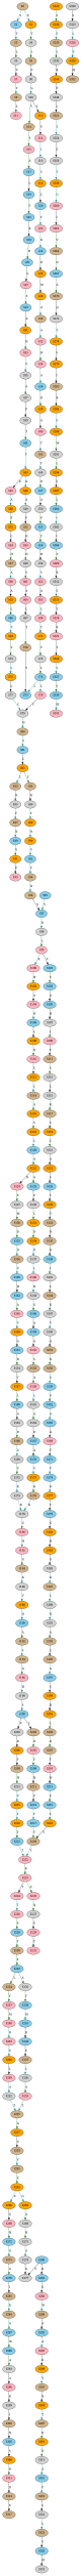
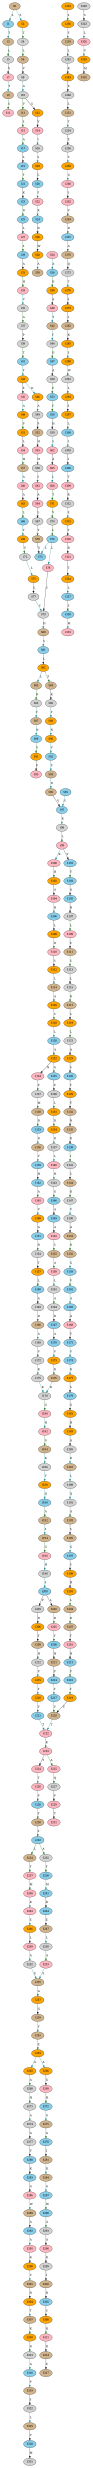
  strict digraph {
    fontname="Noto Serif"
    node [fillcolor=skyblue fontname="Noto Serif" style=filled]
    edge [color=black fontname="Noto Serif"]
    S0 [fillcolor=tan]
    S1
    S2 [fillcolor=orange]
    S3 [fillcolor=tan]
    S4 [fillcolor=lightgrey]
    S5 [fillcolor=lightgrey]
    S6 [fillcolor=tan]
    S7 [fillcolor=lightpink]
    S8 [fillcolor=lightgrey]
    S9 [fillcolor=tan]
    S10 [fillcolor=lightgrey]
    S11 [fillcolor=lightpink]
    S12 [fillcolor=orange]
    S13 [fillcolor=tan]
    S14 [fillcolor=lightpink]
    S15 [fillcolor=lightpink]
    S16 [fillcolor=lightgrey]
    S17
    S18 [fillcolor=orange]
    S19
    S20
    S21
    S22 [fillcolor=lightpink]
    S23
    S24
    S25
    S26 [fillcolor=orange]
    S27 [fillcolor=lightpink]
    S28 [fillcolor=orange]
    S29
    S30 [fillcolor=tan]
    S31 [fillcolor=orange]
-   S32 [fillcolor=lightpink]
    S33 [fillcolor=lightpink]
    S34 [fillcolor=lightpink]
    S35 [fillcolor=lightgrey]
    S36
    S37 [fillcolor=lightgrey]
    S38 [fillcolor=orange]
    S39 [fillcolor=lightgrey]
    S40 [fillcolor=lightpink]
    S41
    S42 [fillcolor=tan]
    S43 [fillcolor=orange]
    S44 [fillcolor=lightgrey]
    S45 [fillcolor=lightpink]
    S46 [fillcolor=orange]
    S47
    S48 [fillcolor=orange]
    S49 [fillcolor=lightgrey]
    S50 [fillcolor=lightgrey]
    S51 [fillcolor=orange]
    S52 [fillcolor=tan]
    S53
    S54 [fillcolor=lightpink]
    S55 [fillcolor=lightpink]
    S56
    S57 [fillcolor=tan]
    S58 [fillcolor=lightgrey]
    S59 [fillcolor=lightgrey]
    S60 [fillcolor=lightpink]
    S61 [fillcolor=lightpink]
    S62 [fillcolor=lightpink]
    S63 [fillcolor=orange]
    S64 [fillcolor=lightpink]
    S65 [fillcolor=lightpink]
    S66
    S67 [fillcolor=lightgrey]
    S68 [fillcolor=lightpink]
    S69 [fillcolor=orange]
    S70 [fillcolor=tan]
    S71 [fillcolor=orange]
    S72 [fillcolor=lightgrey]
    S73
    S74 [fillcolor=lightgrey]
    S75 [fillcolor=orange]
    S76
    S77 [fillcolor=lightgrey]
    S78 [fillcolor=lightpink]
    S79 [fillcolor=lightgrey]
    S80 [fillcolor=tan]
    S81
    S82 [fillcolor=orange]
    S83 [fillcolor=tan]
    S84 [fillcolor=tan]
    S85 [fillcolor=lightgrey]
    S86 [fillcolor=lightgrey]
    S87 [fillcolor=tan]
    S88 [fillcolor=orange]
    S89
    S90 [fillcolor=orange]
    S91 [fillcolor=orange]
    S92
    S93 [fillcolor=lightpink]
    S94 [fillcolor=tan]
    S96 [fillcolor=tan]
    S95
    S97
    S98 [fillcolor=lightgrey]
    S99 [fillcolor=lightpink]
    S100 [fillcolor=lightpink]
    S101
    S102 [fillcolor=orange]
    S103
    S104 [fillcolor=lightpink]
    S105
    S106
    S107 [fillcolor=lightgrey]
    S108 [fillcolor=orange]
    S109 [fillcolor=lightpink]
    S110 [fillcolor=lightpink]
    S111 [fillcolor=tan]
    S112 [fillcolor=orange]
    S113 [fillcolor=lightgrey]
    S114 [fillcolor=tan]
    S115 [fillcolor=lightgrey]
    S116 [fillcolor=orange]
    S117 [fillcolor=tan]
    S118 [fillcolor=orange]
    S119 [fillcolor=orange]
    S120
    S121 [fillcolor=lightgrey]
    S122 [fillcolor=orange]
    S123 [fillcolor=orange]
    S124 [fillcolor=lightpink]
    S125
    S126
    S127 [fillcolor=lightgrey]
    S128 [fillcolor=lightgrey]
    S129 [fillcolor=orange]
    S130 [fillcolor=tan]
    S131 [fillcolor=orange]
    S132 [fillcolor=tan]
    S133
    S134 [fillcolor=orange]
    S135 [fillcolor=tan]
    S136 [fillcolor=tan]
    S137 [fillcolor=lightgrey]
    S138
    S139
    S140 [fillcolor=lightpink]
    S141 [fillcolor=lightgrey]
    S142
    S143 [fillcolor=lightgrey]
    S144 [fillcolor=tan]
    S145 [fillcolor=lightpink]
    S146
    S147 [fillcolor=lightgrey]
    S148 [fillcolor=orange]
    S149
    S150 [fillcolor=lightgrey]
    S151
    S152 [fillcolor=lightpink]
    n154 [fillcolor=tan label=S553]
    S154 [fillcolor=lightgrey]
    S155 [fillcolor=tan]
    S156 [fillcolor=tan]
    S157 [fillcolor=orange]
    S158 [fillcolor=lightpink]
    S159
    S160
    S161 [fillcolor=lightgrey]
    S162
    S163 [fillcolor=lightgrey]
    S164 [fillcolor=lightgrey]
    S165
    S166 [fillcolor=tan]
    S167
    S168 [fillcolor=lightpink]
    S169 [fillcolor=lightgrey]
    S170
    S171
    S172 [fillcolor=lightgrey]
    S173 [fillcolor=orange]
    S174
    S175 [fillcolor=lightgrey]
    S176 [fillcolor=tan]
    S177 [fillcolor=orange]
    S178 [fillcolor=lightgrey]
    S179
    S180 [fillcolor=lightpink]
    S181 [fillcolor=orange]
    S182 [fillcolor=lightpink]
    S183 [fillcolor=orange]
    S184 [fillcolor=tan]
    S185 [fillcolor=lightgrey]
    S186 [fillcolor=lightgrey]
    S187 [fillcolor=tan]
    S188 [fillcolor=orange]
    S189 [fillcolor=lightgrey]
    S190
    S191 [fillcolor=lightgrey]
    S192 [fillcolor=tan]
    S193 [fillcolor=tan]
    S194 [fillcolor=tan]
    S195 [fillcolor=tan]
    S196 [fillcolor=lightpink]
    S197
    S198 [fillcolor=lightgrey]
    S199 [fillcolor=orange]
    S200
    S201 [fillcolor=orange]
    S202 [fillcolor=tan]
    S203 [fillcolor=lightgrey]
    S204 [fillcolor=tan]
    S205 [fillcolor=lightpink]
    S206 [fillcolor=orange]
    S207 [fillcolor=tan]
    S208
    S209 [fillcolor=tan]
    S210 [fillcolor=lightpink]
    S211 [fillcolor=tan]
    S212 [fillcolor=lightgrey]
    S213
    S214
    S215 [fillcolor=orange]
    S216
    S217
    S218 [fillcolor=orange]
    S219 [fillcolor=orange]
    S220 [fillcolor=tan]
    S221
    S222 [fillcolor=lightpink]
    S223 [fillcolor=lightpink]
    S224 [fillcolor=lightpink]
    S225 [fillcolor=lightpink]
    S226 [fillcolor=lightpink]
    S227 [fillcolor=lightgrey]
    S228
    S229 [fillcolor=lightpink]
    S230 [fillcolor=tan]
    S231 [fillcolor=lightpink]
    S232
    S234 [fillcolor=tan]
    S235 [fillcolor=lightgrey]
    S233 [fillcolor=orange]
    S236 [fillcolor=orange]
    S237 [fillcolor=lightpink]
    S238
    S239 [fillcolor=tan]
    S240 [fillcolor=lightpink]
    S241
    S242 [fillcolor=lightgrey]
    S243 [fillcolor=lightpink]
    S244
    S245 [fillcolor=orange]
    S246 [fillcolor=orange]
    S247 [fillcolor=tan]
    S248 [fillcolor=lightgrey]
    S249 [fillcolor=lightpink]
    S250 [fillcolor=lightgrey]
    S251 [fillcolor=tan]
    S252 [fillcolor=lightgrey]
    S253 [fillcolor=lightpink]
    S254 [fillcolor=lightgrey]
    S255 [fillcolor=tan]
    S256 [fillcolor=lightgrey]
    S257 [fillcolor=orange]
    S258 [fillcolor=orange]
    S259 [fillcolor=tan]
    S260 [fillcolor=lightpink]
    S261 [fillcolor=tan]
    S262 [fillcolor=lightpink]
    S263 [fillcolor=orange]
    S264 [fillcolor=tan]
    S265 [fillcolor=orange]
    S266 [fillcolor=orange]
    S267
    S268 [fillcolor=lightgrey]
    S269 [fillcolor=lightpink]
    S270 [fillcolor=tan]
    S271 [fillcolor=lightgrey]
    S272
    S273 [fillcolor=lightgrey]
    S274 [fillcolor=lightgrey]
    S275 [fillcolor=tan]
    S276 [fillcolor=orange]
    S277 [fillcolor=lightgrey]
    S278
    S279 [fillcolor=orange]
    S280
    S281 [fillcolor=tan]
    S282 [fillcolor=tan]
    S283
    S284 [fillcolor=tan]
    S285 [fillcolor=orange]
    S286 [fillcolor=lightpink]
    S287
    S288 [fillcolor=orange]
    S289 [fillcolor=tan]
    S290
    S291 [fillcolor=lightgrey]
    S292
    S293 [fillcolor=lightgrey]
    S294 [fillcolor=orange]
    S295 [fillcolor=lightpink]
    S296 [fillcolor=lightpink]
    S297 [fillcolor=orange]
    S298 [fillcolor=orange]
    S299 [fillcolor=lightgrey]
    S300
    S301 [fillcolor=tan]
    S302 [fillcolor=tan]
    S303 [fillcolor=lightgrey]
    S304 [fillcolor=orange]
    S305
    S306
    S307 [fillcolor=tan]
    S308 [fillcolor=orange]
    S309 [fillcolor=lightpink]
    S310 [fillcolor=orange]
    S311 [fillcolor=lightpink]
    S312 [fillcolor=lightgrey]
    S313 [fillcolor=lightgrey]
    S314 [fillcolor=tan]
    S315 [fillcolor=orange]
    S316
    S317 [fillcolor=tan]
    S318 [fillcolor=lightpink]
    S319 [fillcolor=tan]
    S321 [fillcolor=lightpink]
    S322 [fillcolor=lightgrey]
    S320 [fillcolor=lightgrey]
    S323 [fillcolor=lightgrey]
    S324 [fillcolor=orange]
    S325 [fillcolor=tan]
    S326 [fillcolor=lightpink]
    S327
    S328
    S329 [fillcolor=orange]
    S330
    S331 [fillcolor=lightgrey]
    S332 [fillcolor=tan]
    S333 [fillcolor=lightpink]
    S0 -> S1 [color=teal label=S]
    S0 -> S2 [color=teal label=E]
    S1 -> S3 [color=teal label=T]
    S2 -> S4 [color=darkgreen label=T]
    S3 -> S5 [color=darkgreen label=L]
    S4 -> S6 [color=darkgreen label=L]
    S5 -> S7 [label=V]
    S6 -> S8 [label=V]
    S7 -> S9 [color=teal label=T]
    S8 -> S10 [color=teal label=G]
    S9 -> S11 [color=darkgreen label=S]
    S10 -> S12 [label=S]
    S10 -> S13 [color=darkgreen label=V]
    S12 -> S14 [label=V]
    S13 -> S15 [color=darkgreen label=S]
    S14 -> S16 [color=teal label=I]
    S15 -> S17 [color=darkgreen label=A]
    S16 -> S18 [color=teal label=S]
    S17 -> S19 [label=L]
    S18 -> S20 [label=L]
    S19 -> S21 [color=darkgreen label=F]
    S20 -> S22 [color=teal label=F]
    S21 -> S23 [label=K]
    S22 -> S24 [color=teal label=K]
    S23 -> S25 [color=darkgreen label=D]
    S24 -> S26 [label=D]
    S25 -> S27 [label=L]
    S26 -> S28 [label=W]
    S27 -> S29 [color=darkgreen label=S]
    S28 -> S30 [color=teal label=A]
    S29 -> S31 [label=A]
-   S30 -> S32 [color=teal label=A]
    S31 -> S33 [color=darkgreen label=H]
-   S32 -> S34 [color=darkgreen label=H]
    S33 -> S35 [color=teal label=V]
    S34 -> S36 [color=teal label=A]
    S35 -> S37 [color=darkgreen label=A]
    S36 -> S38 [color=darkgreen label=D]
    S37 -> S39 [label=P]
    S38 -> S40 [label=A]
    S39 -> S41 [color=darkgreen label=T]
    S40 -> S42 [color=teal label=T]
    S41 -> S43 [color=teal label=F]
    S42 -> S44 [color=teal label=F]
    S43 -> S45 [label=E]
    S43 -> S46 [color=teal label=D]
    S44 -> S47 [color=darkgreen label=D]
    S45 -> S48 [color=teal label=A]
    S46 -> S49 [color=teal label=A]
    S47 -> S50 [label=A]
    S48 -> S51 [color=darkgreen label=P]
    S49 -> S52 [label=P]
    S50 -> S53 [color=darkgreen label=P]
    S51 -> S54 [label=L]
    S52 -> S55 [label=H]
    S53 -> S56 [color=darkgreen label=F]
    S54 -> S57 [color=darkgreen label=H]
    S55 -> S58 [color=darkgreen label=H]
    S56 -> S59 [label=H]
    S57 -> S60 [color=teal label=A]
    S58 -> S61 [color=darkgreen label=S]
    S59 -> S62 [color=teal label=S]
    S60 -> S63 [label=A]
    S61 -> S64 [label=A]
    S62 -> S65 [label=A]
    S63 -> S66 [color=darkgreen label=L]
    S64 -> S67 [label=L]
    S65 -> S68 [color=teal label=L]
    S66 -> S69 [color=teal label=T]
    S67 -> S70 [color=darkgreen label=T]
    S68 -> S71 [color=darkgreen label=T]
    S69 -> S72 [color=darkgreen label=V]
    S70 -> S73 [label=V]
    S71 -> S74 [color=darkgreen label=V]
    S72 -> S75 [color=teal label=L]
    S74 -> S76 [color=darkgreen label=L]
    S75 -> S77 [label=L]
    S76 -> S73 [color=teal label=L]
    S76 -> S78 [color=teal label=L]
    S77 -> S79 [color=teal label=C]
    S78 -> S79 [label=C]
    S79 -> S80 [color=teal label=H]
    S80 -> S81 [color=teal label=S]
    S81 -> S82 [label=L]
    S82 -> S83 [color=teal label=L]
    S82 -> S84 [color=darkgreen label=F]
    S83 -> S85 [color=darkgreen label=K]
    S84 -> S86 [label=K]
    S85 -> S87 [color=teal label=F]
    S86 -> S88 [color=teal label=F]
    S87 -> S89 [color=teal label=N]
    S88 -> S90 [color=teal label=N]
    S89 -> S91 [color=darkgreen label=V]
    S90 -> S92 [color=teal label=V]
    S91 -> S93 [label=P]
    S92 -> S94 [color=teal label=P]
    S94 -> S96 [color=teal label=D]
    S96 -> S97 [label=V]
    S95 -> S97 [color=teal label=V]
    S97 -> S98 [color=teal label=R]
    S98 -> S99 [color=darkgreen label=L]
    S99 -> S100 [color=teal label=K]
    S99 -> S101 [label=V]
    S100 -> S102 [color=darkgreen label=H]
    S101 -> S103 [color=darkgreen label=Y]
    S102 -> S104 [label=A]
    S103 -> S105 [label=A]
    S104 -> S106 [color=teal label=H]
    S105 -> S107 [label=H]
    S106 -> S108 [label=L]
    S107 -> S109 [color=darkgreen label=L]
    S108 -> S110 [color=darkgreen label=D]
    S109 -> S111 [label=E]
    S110 -> S112 [label=S]
    S111 -> S113 [color=darkgreen label=S]
    S112 -> S114 [color=teal label=L]
    S113 -> S115 [label=L]
    S114 -> S116 [color=darkgreen label=A]
    S115 -> S117 [color=darkgreen label=K]
    S116 -> S118 [color=darkgreen label=S]
    S117 -> S119 [label=S]
    S118 -> S120 [color=teal label=L]
    S119 -> S121 [color=darkgreen label=L]
    S120 -> S122 [color=darkgreen label=A]
    S121 -> S123 [label=A]
    S122 -> S124 [label=N]
    S122 -> S125 [color=darkgreen label=G]
    S123 -> S126 [label=S]
    S124 -> S127 [color=darkgreen label=P]
    S125 -> S128 [label=P]
    S126 -> S129 [label=T]
    S127 -> S130 [color=darkgreen label=M]
    S128 -> S131 [color=darkgreen label=L]
    S129 -> S132 [label=V]
    S130 -> S133 [color=darkgreen label=D]
    S131 -> S134 [color=darkgreen label=D]
    S132 -> S135 [label=N]
    S133 -> S136 [color=teal label=D]
    S134 -> S137 [color=teal label=D]
    S135 -> S138 [label=D]
    S136 -> S139 [color=teal label=V]
    S137 -> S140 [color=teal label=L]
    S138 -> S141 [color=darkgreen label=I]
    S139 -> S142 [label=H]
    S140 -> S143 [color=teal label=H]
    S141 -> S144 [label=S]
    S142 -> S145 [color=darkgreen label=A]
    S143 -> S146 [color=darkgreen label=G]
    S144 -> S147 [color=darkgreen label=K]
    S145 -> S148 [color=teal label=V]
    S146 -> S149 [label=A]
    S147 -> S150 [color=teal label=V]
    S148 -> S151 [label=A]
    S149 -> S152 [label=A]
    S150 -> n154 [label=A]
    S151 -> S154 [color=darkgreen label=N]
    S152 -> S155 [color=darkgreen label=S]
    n154 -> S156 [color=darkgreen label=D]
    S154 -> S157 [label=T]
    S155 -> S158 [color=darkgreen label=A]
    S156 -> S159 [color=teal label=G]
    S157 -> S160 [color=darkgreen label=L]
    S158 -> S161 [color=teal label=L]
    S159 -> S162 [color=darkgreen label=V]
    S160 -> S163 [label=A]
    S161 -> S164 [color=darkgreen label=A]
    S162 -> S165 [color=teal label=A]
    S163 -> S166 [color=darkgreen label=D]
    S164 -> S167 [label=D]
    S165 -> S168 [label=A]
    S166 -> S169 [color=teal label=A]
    S167 -> S170 [label=A]
    S168 -> S171 [label=V]
    S169 -> S172 [color=darkgreen label=V]
    S170 -> S173 [color=teal label=V]
    S171 -> S174 [color=teal label=V]
    S172 -> S175 [color=teal label=K]
    S173 -> S176 [color=darkgreen label=K]
    S174 -> S177 [color=teal label=K]
    S175 -> S178 [color=teal label=K]
    S176 -> S178 [color=teal label=K]
    S177 -> S179 [label=S]
    S178 -> S180 [color=darkgreen label=G]
    S179 -> S181 [label=G]
    S180 -> S182 [color=teal label=H]
    S181 -> S183 [label=H]
    S182 -> S184 [color=darkgreen label=G]
    S183 -> S185 [label=A]
    S184 -> S186 [color=teal label=K]
    S185 -> S187 [color=teal label=R]
    S186 -> S188 [color=teal label=V]
    S187 -> S189 [color=teal label=L]
    S188 -> S190 [color=teal label=Q]
    S189 -> S191 [color=teal label=Q]
    S190 -> S192 [color=darkgreen label=A]
    S191 -> S193 [color=darkgreen label=A]
    S192 -> S194 [color=teal label=S]
    S193 -> S195 [label=S]
    S194 -> S196 [color=darkgreen label=G]
    S195 -> S197 [color=teal label=G]
    S196 -> S198 [color=teal label=H]
    S197 -> S199 [label=S]
    S198 -> S200 [color=teal label=S]
    S199 -> S201 [label=H]
    S200 -> S202 [label=L]
    S200 -> S203 [label=V]
    S201 -> S204 [color=darkgreen label=L]
    S202 -> S205 [color=darkgreen label=D]
    S203 -> S206 [label=D]
    S204 -> S207 [color=darkgreen label=D]
    S205 -> S208 [color=darkgreen label=F]
    S206 -> S209 [label=F]
    S207 -> S210 [label=F]
    S208 -> S211 [label=H]
    S209 -> S212 [color=darkgreen label=H]
    S210 -> S213 [label=H]
    S211 -> S214 [label=P]
    S212 -> S215 [color=teal label=P]
    S213 -> S216 [color=darkgreen label=P]
    S214 -> S217 [color=teal label=F]
    S215 -> S218 [color=teal label=F]
    S216 -> S219 [color=darkgreen label=F]
    S217 -> S220 [color=darkgreen label=Y]
    S218 -> S221 [color=darkgreen label=Y]
    S219 -> S220 [label=Y]
    S220 -> S222 [color=teal label=T]
    S221 -> S222 [color=teal label=T]
    S222 -> S223 [color=darkgreen label=K]
    S223 -> S224 [label=T]
    S223 -> S225 [color=darkgreen label=A]
    S224 -> S226 [color=teal label=T]
    S225 -> S227 [color=darkgreen label=Q]
    S226 -> S228 [color=darkgreen label=P]
    S227 -> S229 [label=P]
    S228 -> S230 [color=darkgreen label=F]
    S229 -> S231 [label=Y]
    S230 -> S232 [color=darkgreen label=S]
    S232 -> S234 [color=darkgreen label=L]
    S232 -> S235 [color=darkgreen label=A]
    S234 -> S237 [color=darkgreen label=F]
    S235 -> S238 [color=darkgreen label=F]
    S233 -> S236 [color=darkgreen label=S]
    S236 -> S239 [color=teal label=F]
    S237 -> S240 [color=darkgreen label=M]
    S238 -> S241 [color=teal label=M]
    S239 -> S242 [color=darkgreen label=L]
    S240 -> S243 [color=teal label=R]
    S241 -> S244 [label=R]
    S242 -> S245 [label=R]
    S243 -> S246 [color=teal label=E]
    S244 -> S247 [label=E]
    S245 -> S248 [label=E]
    S246 -> S249 [label=L]
    S247 -> S250 [color=teal label=L]
    S248 -> S251 [label=L]
    S249 -> S252 [color=teal label=A]
    S250 -> S253 [color=darkgreen label=A]
    S251 -> S254 [color=teal label=T]
    S252 -> S255 [color=teal label=E]
    S253 -> S255 [color=teal label=E]
    S254 -> S256 [label=E]
    S255 -> S257 [color=darkgreen label=A]
    S256 -> S258 [color=teal label=T]
    S257 -> S259 [label=G]
    S258 -> S260 [color=teal label=G]
    S259 -> S261 [color=teal label=Y]
    S260 -> S262 [label=I]
    S261 -> S263 [color=darkgreen label=E]
    S262 -> S264 [color=darkgreen label=V]
    S263 -> S265 [color=teal label=G]
    S263 -> S266 [color=teal label=A]
    S264 -> S267 [color=darkgreen label=D]
    S265 -> S268 [color=darkgreen label=A]
    S266 -> S269 [label=G]
    S267 -> S270 [color=darkgreen label=A]
    S268 -> S271 [color=darkgreen label=H]
    S269 -> S272 [color=darkgreen label=H]
    S270 -> S273 [label=Q]
    S271 -> S274 [color=teal label=A]
    S272 -> S275 [color=teal label=G]
    S273 -> S276 [color=teal label=T]
    S274 -> S277 [label=G]
    S275 -> S278 [color=darkgreen label=G]
    S276 -> S279 [label=S]
-   S280 -> S277 [label=V]
+   S277 -> S280 [label=V]
    S278 -> S281 [label=I]
    S279 -> S282 [label=I]
    S280 -> S283 [label=K]
    S281 -> S284 [color=teal label=K]
    S282 -> S285 [label=K]
    S283 -> S286 [label=G]
    S284 -> S287 [color=teal label=G]
    S285 -> S288 [color=teal label=S]
    S286 -> S289 [color=teal label=W]
    S287 -> S290 [color=darkgreen label=W]
    S288 -> S291 [color=darkgreen label=W]
    S289 -> S292 [label=A]
    S290 -> S293 [color=darkgreen label=A]
    S291 -> S294 [color=darkgreen label=L]
    S292 -> S295 [color=teal label=A]
    S293 -> S296 [label=A]
    S294 -> S297 [label=S]
    S295 -> S298 [label=K]
    S296 -> S299 [label=K]
    S297 -> S300 [color=darkgreen label=L]
    S298 -> S301 [color=teal label=V]
    S299 -> S302 [label=I]
    S300 -> S303 [color=teal label=I]
    S301 -> S304 [label=N]
    S302 -> S305 [label=N]
    S303 -> S306 [label=I]
    S304 -> S307 [color=teal label=T]
    S305 -> S308 [label=S]
    S306 -> S309 [color=darkgreen label=T]
    S307 -> S310 [color=darkgreen label=K]
    S308 -> S311 [color=darkgreen label=K]
    S309 -> S312 [label=R]
    S310 -> S313 [color=darkgreen label=D]
    S311 -> S314 [label=D]
    S312 -> S315 [color=teal label=E]
    S313 -> S316 [color=teal label=A]
    S314 -> S317 [label=E]
    S315 -> S318 [label=T]
    S316 -> S319 [color=teal label=P]
    S318 -> S321 [label=R]
    S319 -> S322 [label=S]
    S321 -> S324 [label=T]
    S322 -> S325 [color=teal label=L]
    S320 -> S323 [label=S]
    S323 -> S326 [color=teal label=L]
    S324 -> S327 [color=teal label=L]
    S325 -> S328 [label=V]
    S326 -> S329 [color=teal label=V]
    S327 -> S330 [color=darkgreen label=S]
    S328 -> S331 [label=M]
    S329 -> S332 [label=M]
    S330 -> S333 [color=teal label=M]
  }
